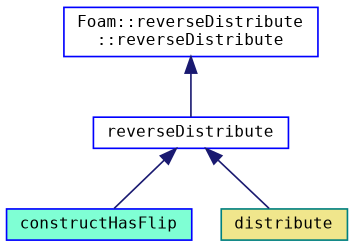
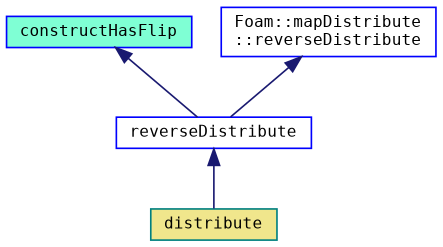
  digraph {
    fontname="DejaVu Sans Mono"
    rankdir=TB
    node [color=blue fillcolor=white fontname="DejaVu Sans Mono" fontsize=10 shape=record style=filled]
    edge [color=midnightblue dir=back fontname="DejaVu Sans Mono" fontsize=10 labelfontname=Helvetica labelfontsize=10 style=solid]
    n1 [fontcolor=black height=0.2 label=reverseDistribute width=0.4]
    n2 [fillcolor=aquamarine height=0.2 label=constructHasFlip width=0.4]
    n3 [color=teal fillcolor=khaki height=0.2 label=distribute width=0.4]
-   n4 [height=0.2 label="Foam::reverseDistribute\l::reverseDistribute" width=0.4]
-   n1 -> n2
+   n4 [height=0.2 label="Foam::mapDistribute\l::reverseDistribute" width=0.4]
+   n2 -> n1
    n1 -> n3
    n4 -> n1
  }
